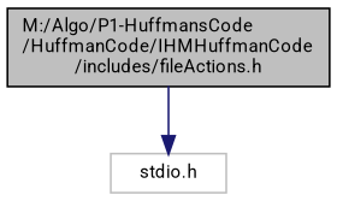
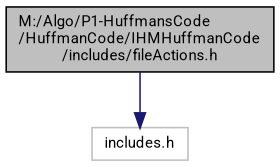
  digraph {
    fontname=Roboto
    node [fontname=Roboto fontsize=10 shape=record style=filled]
    n1 [color=black fillcolor=grey75 fontcolor=black height=0.2 label="M:/Algo/P1-HuffmansCode\l/HuffmanCode/IHMHuffmanCode\l/includes/fileActions.h" width=0.4]
-   n2 [color=grey75 fillcolor=white height=0.2 label="stdio.h" width=0.4]
+   n2 [color=grey75 fillcolor=white height=0.2 label="includes.h" width=0.4]
    n1 -> n2 [color=midnightblue fontname=Roboto fontsize=10 labelfontname=Helvetica labelfontsize=10 style=solid]
  }
